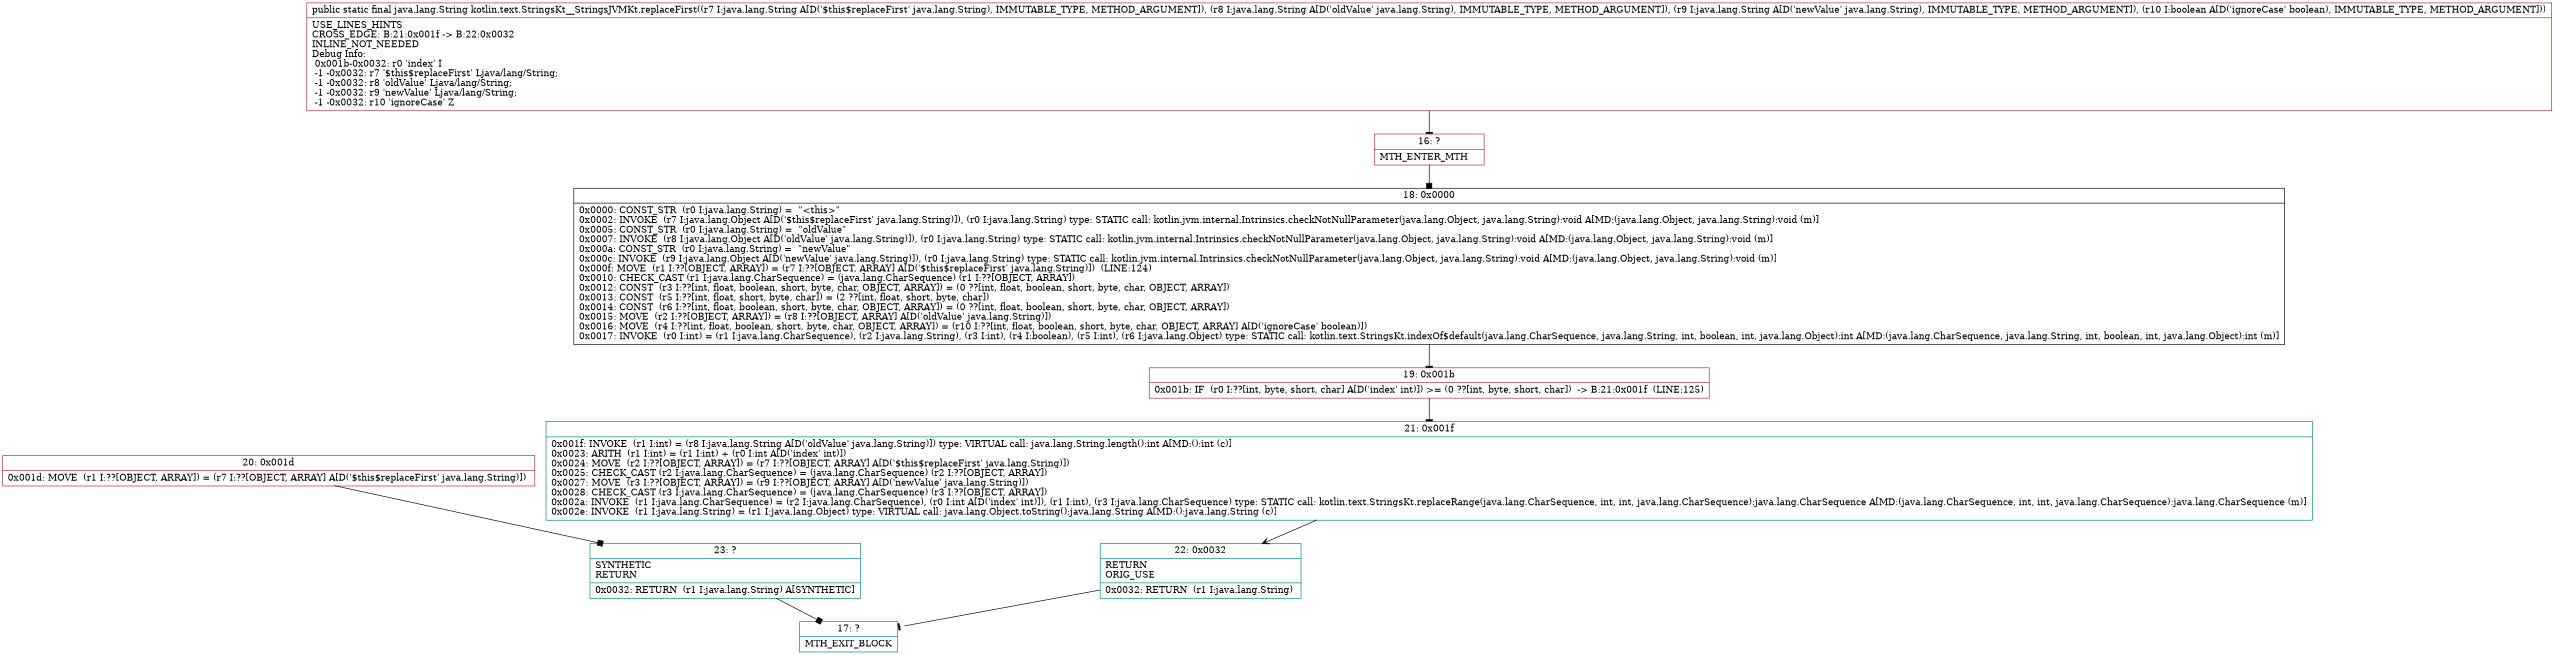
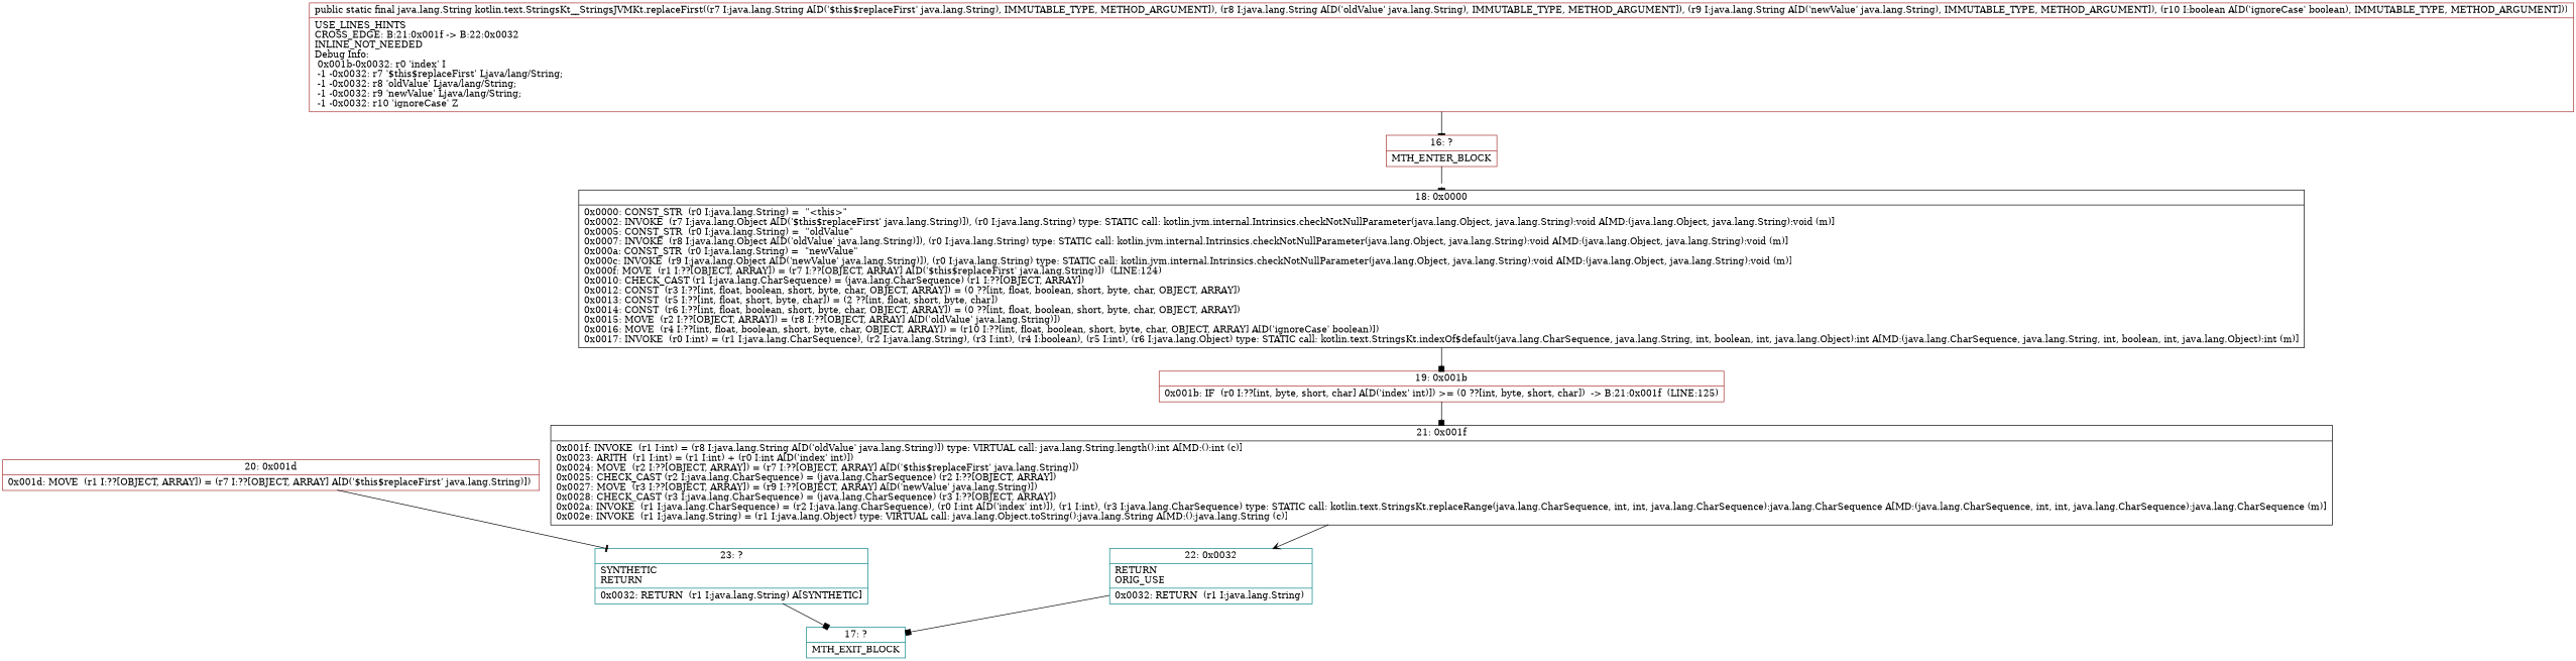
  digraph {
    node [color=brown shape=record]
    edge [arrowhead=tee]
-   n1 [label="{16\:\ ?|MTH_ENTER_MTH\l}"]
+   n1 [label="{16\:\ ?|MTH_ENTER_BLOCK\l}"]
    n2 [color=black label="{18\:\ 0x0000|0x0000: CONST_STR  (r0 I:java.lang.String) =  \"\<this\>\" \l0x0002: INVOKE  (r7 I:java.lang.Object A[D('$this$replaceFirst' java.lang.String)]), (r0 I:java.lang.String) type: STATIC call: kotlin.jvm.internal.Intrinsics.checkNotNullParameter(java.lang.Object, java.lang.String):void A[MD:(java.lang.Object, java.lang.String):void (m)]\l0x0005: CONST_STR  (r0 I:java.lang.String) =  \"oldValue\" \l0x0007: INVOKE  (r8 I:java.lang.Object A[D('oldValue' java.lang.String)]), (r0 I:java.lang.String) type: STATIC call: kotlin.jvm.internal.Intrinsics.checkNotNullParameter(java.lang.Object, java.lang.String):void A[MD:(java.lang.Object, java.lang.String):void (m)]\l0x000a: CONST_STR  (r0 I:java.lang.String) =  \"newValue\" \l0x000c: INVOKE  (r9 I:java.lang.Object A[D('newValue' java.lang.String)]), (r0 I:java.lang.String) type: STATIC call: kotlin.jvm.internal.Intrinsics.checkNotNullParameter(java.lang.Object, java.lang.String):void A[MD:(java.lang.Object, java.lang.String):void (m)]\l0x000f: MOVE  (r1 I:??[OBJECT, ARRAY]) = (r7 I:??[OBJECT, ARRAY] A[D('$this$replaceFirst' java.lang.String)])  (LINE:124)\l0x0010: CHECK_CAST (r1 I:java.lang.CharSequence) = (java.lang.CharSequence) (r1 I:??[OBJECT, ARRAY]) \l0x0012: CONST  (r3 I:??[int, float, boolean, short, byte, char, OBJECT, ARRAY]) = (0 ??[int, float, boolean, short, byte, char, OBJECT, ARRAY]) \l0x0013: CONST  (r5 I:??[int, float, short, byte, char]) = (2 ??[int, float, short, byte, char]) \l0x0014: CONST  (r6 I:??[int, float, boolean, short, byte, char, OBJECT, ARRAY]) = (0 ??[int, float, boolean, short, byte, char, OBJECT, ARRAY]) \l0x0015: MOVE  (r2 I:??[OBJECT, ARRAY]) = (r8 I:??[OBJECT, ARRAY] A[D('oldValue' java.lang.String)]) \l0x0016: MOVE  (r4 I:??[int, float, boolean, short, byte, char, OBJECT, ARRAY]) = (r10 I:??[int, float, boolean, short, byte, char, OBJECT, ARRAY] A[D('ignoreCase' boolean)]) \l0x0017: INVOKE  (r0 I:int) = (r1 I:java.lang.CharSequence), (r2 I:java.lang.String), (r3 I:int), (r4 I:boolean), (r5 I:int), (r6 I:java.lang.Object) type: STATIC call: kotlin.text.StringsKt.indexOf$default(java.lang.CharSequence, java.lang.String, int, boolean, int, java.lang.Object):int A[MD:(java.lang.CharSequence, java.lang.String, int, boolean, int, java.lang.Object):int (m)]\l}"]
    n3 [label="{19\:\ 0x001b|0x001b: IF  (r0 I:??[int, byte, short, char] A[D('index' int)]) \>= (0 ??[int, byte, short, char])  \-\> B:21:0x001f  (LINE:125)\l}"]
-   n4 [color=teal label="{21\:\ 0x001f|0x001f: INVOKE  (r1 I:int) = (r8 I:java.lang.String A[D('oldValue' java.lang.String)]) type: VIRTUAL call: java.lang.String.length():int A[MD:():int (c)]\l0x0023: ARITH  (r1 I:int) = (r1 I:int) + (r0 I:int A[D('index' int)]) \l0x0024: MOVE  (r2 I:??[OBJECT, ARRAY]) = (r7 I:??[OBJECT, ARRAY] A[D('$this$replaceFirst' java.lang.String)]) \l0x0025: CHECK_CAST (r2 I:java.lang.CharSequence) = (java.lang.CharSequence) (r2 I:??[OBJECT, ARRAY]) \l0x0027: MOVE  (r3 I:??[OBJECT, ARRAY]) = (r9 I:??[OBJECT, ARRAY] A[D('newValue' java.lang.String)]) \l0x0028: CHECK_CAST (r3 I:java.lang.CharSequence) = (java.lang.CharSequence) (r3 I:??[OBJECT, ARRAY]) \l0x002a: INVOKE  (r1 I:java.lang.CharSequence) = (r2 I:java.lang.CharSequence), (r0 I:int A[D('index' int)]), (r1 I:int), (r3 I:java.lang.CharSequence) type: STATIC call: kotlin.text.StringsKt.replaceRange(java.lang.CharSequence, int, int, java.lang.CharSequence):java.lang.CharSequence A[MD:(java.lang.CharSequence, int, int, java.lang.CharSequence):java.lang.CharSequence (m)]\l0x002e: INVOKE  (r1 I:java.lang.String) = (r1 I:java.lang.Object) type: VIRTUAL call: java.lang.Object.toString():java.lang.String A[MD:():java.lang.String (c)]\l}"]
+   n4 [color=black label="{21\:\ 0x001f|0x001f: INVOKE  (r1 I:int) = (r8 I:java.lang.String A[D('oldValue' java.lang.String)]) type: VIRTUAL call: java.lang.String.length():int A[MD:():int (c)]\l0x0023: ARITH  (r1 I:int) = (r1 I:int) + (r0 I:int A[D('index' int)]) \l0x0024: MOVE  (r2 I:??[OBJECT, ARRAY]) = (r7 I:??[OBJECT, ARRAY] A[D('$this$replaceFirst' java.lang.String)]) \l0x0025: CHECK_CAST (r2 I:java.lang.CharSequence) = (java.lang.CharSequence) (r2 I:??[OBJECT, ARRAY]) \l0x0027: MOVE  (r3 I:??[OBJECT, ARRAY]) = (r9 I:??[OBJECT, ARRAY] A[D('newValue' java.lang.String)]) \l0x0028: CHECK_CAST (r3 I:java.lang.CharSequence) = (java.lang.CharSequence) (r3 I:??[OBJECT, ARRAY]) \l0x002a: INVOKE  (r1 I:java.lang.CharSequence) = (r2 I:java.lang.CharSequence), (r0 I:int A[D('index' int)]), (r1 I:int), (r3 I:java.lang.CharSequence) type: STATIC call: kotlin.text.StringsKt.replaceRange(java.lang.CharSequence, int, int, java.lang.CharSequence):java.lang.CharSequence A[MD:(java.lang.CharSequence, int, int, java.lang.CharSequence):java.lang.CharSequence (m)]\l0x002e: INVOKE  (r1 I:java.lang.String) = (r1 I:java.lang.Object) type: VIRTUAL call: java.lang.Object.toString():java.lang.String A[MD:():java.lang.String (c)]\l}"]
    n5 [label="{20\:\ 0x001d|0x001d: MOVE  (r1 I:??[OBJECT, ARRAY]) = (r7 I:??[OBJECT, ARRAY] A[D('$this$replaceFirst' java.lang.String)]) \l}"]
    n6 [color=teal label="{23\:\ ?|SYNTHETIC\lRETURN\l|0x0032: RETURN  (r1 I:java.lang.String) A[SYNTHETIC]\l}"]
    n7 [color=teal label="{22\:\ 0x0032|RETURN\lORIG_USE\l|0x0032: RETURN  (r1 I:java.lang.String) \l}"]
    n8 [color=teal label="{17\:\ ?|MTH_EXIT_BLOCK\l}"]
    n9 [label="{public static final java.lang.String kotlin.text.StringsKt__StringsJVMKt.replaceFirst((r7 I:java.lang.String A[D('$this$replaceFirst' java.lang.String), IMMUTABLE_TYPE, METHOD_ARGUMENT]), (r8 I:java.lang.String A[D('oldValue' java.lang.String), IMMUTABLE_TYPE, METHOD_ARGUMENT]), (r9 I:java.lang.String A[D('newValue' java.lang.String), IMMUTABLE_TYPE, METHOD_ARGUMENT]), (r10 I:boolean A[D('ignoreCase' boolean), IMMUTABLE_TYPE, METHOD_ARGUMENT]))  | USE_LINES_HINTS\lCROSS_EDGE: B:21:0x001f \-\> B:22:0x0032\lINLINE_NOT_NEEDED\lDebug Info:\l  0x001b\-0x0032: r0 'index' I\l  \-1 \-0x0032: r7 '$this$replaceFirst' Ljava\/lang\/String;\l  \-1 \-0x0032: r8 'oldValue' Ljava\/lang\/String;\l  \-1 \-0x0032: r9 'newValue' Ljava\/lang\/String;\l  \-1 \-0x0032: r10 'ignoreCase' Z\l}"]
-   n1 -> n2 [arrowhead=box]
-   n2 -> n3
-   n3 -> n4
+   n1 -> n2
+   n2 -> n3 [arrowhead=box]
+   n3 -> n4 [arrowhead=box]
    n4 -> n7 [arrowhead=vee]
-   n5 -> n6 [arrowhead=box]
+   n5 -> n6
    n6 -> n8 [arrowhead=box]
-   n7 -> n8
+   n7 -> n8 [arrowhead=box]
    n9 -> n1
  }
